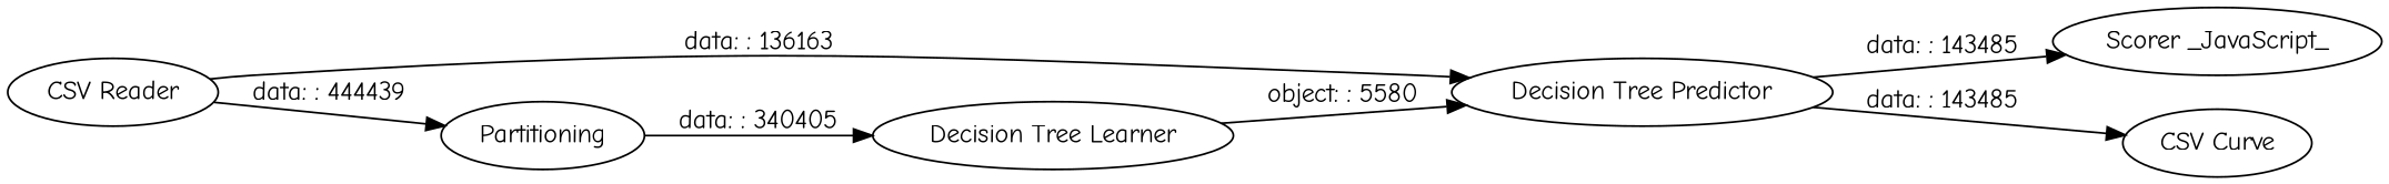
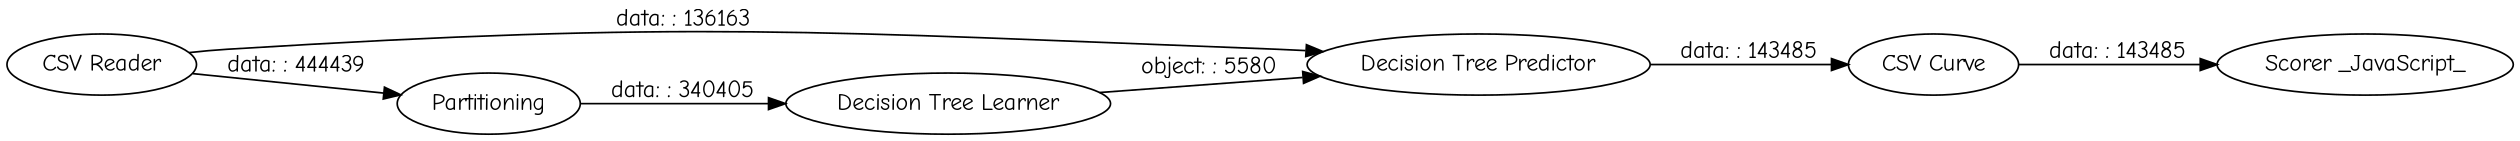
  digraph {
    fontname="Comic Neue"
    rankdir=LR
    node [fontname="Comic Neue"]
    edge [fontname="Comic Neue"]
    n1 [label="Decision Tree Learner"]
    n2 [label="Decision Tree Predictor"]
    n3 [label="Scorer _JavaScript_"]
    n4 [label="CSV Curve"]
    n5 [label="CSV Reader"]
    n6 [label=Partitioning]
    n1 -> n2 [label="object: : 5580"]
-   n2 -> n3 [label="data: : 143485"]
+   n4 -> n3 [label="data: : 143485"]
    n2 -> n4 [label="data: : 143485"]
    n5 -> n2 [label="data: : 136163"]
    n5 -> n6 [label="data: : 444439"]
    n6 -> n1 [label="data: : 340405"]
  }
